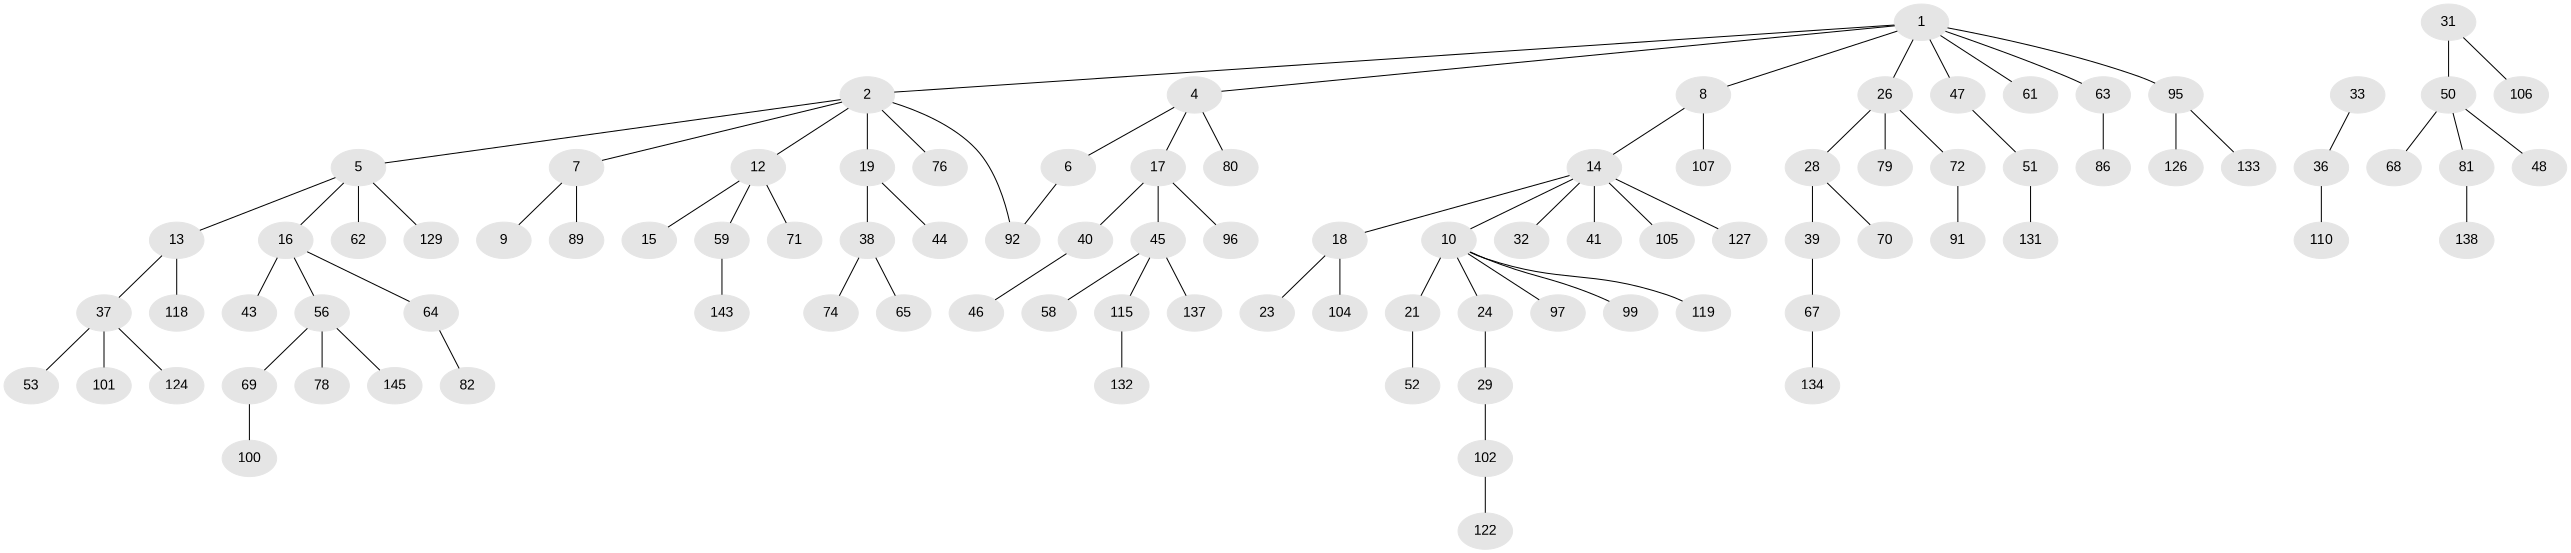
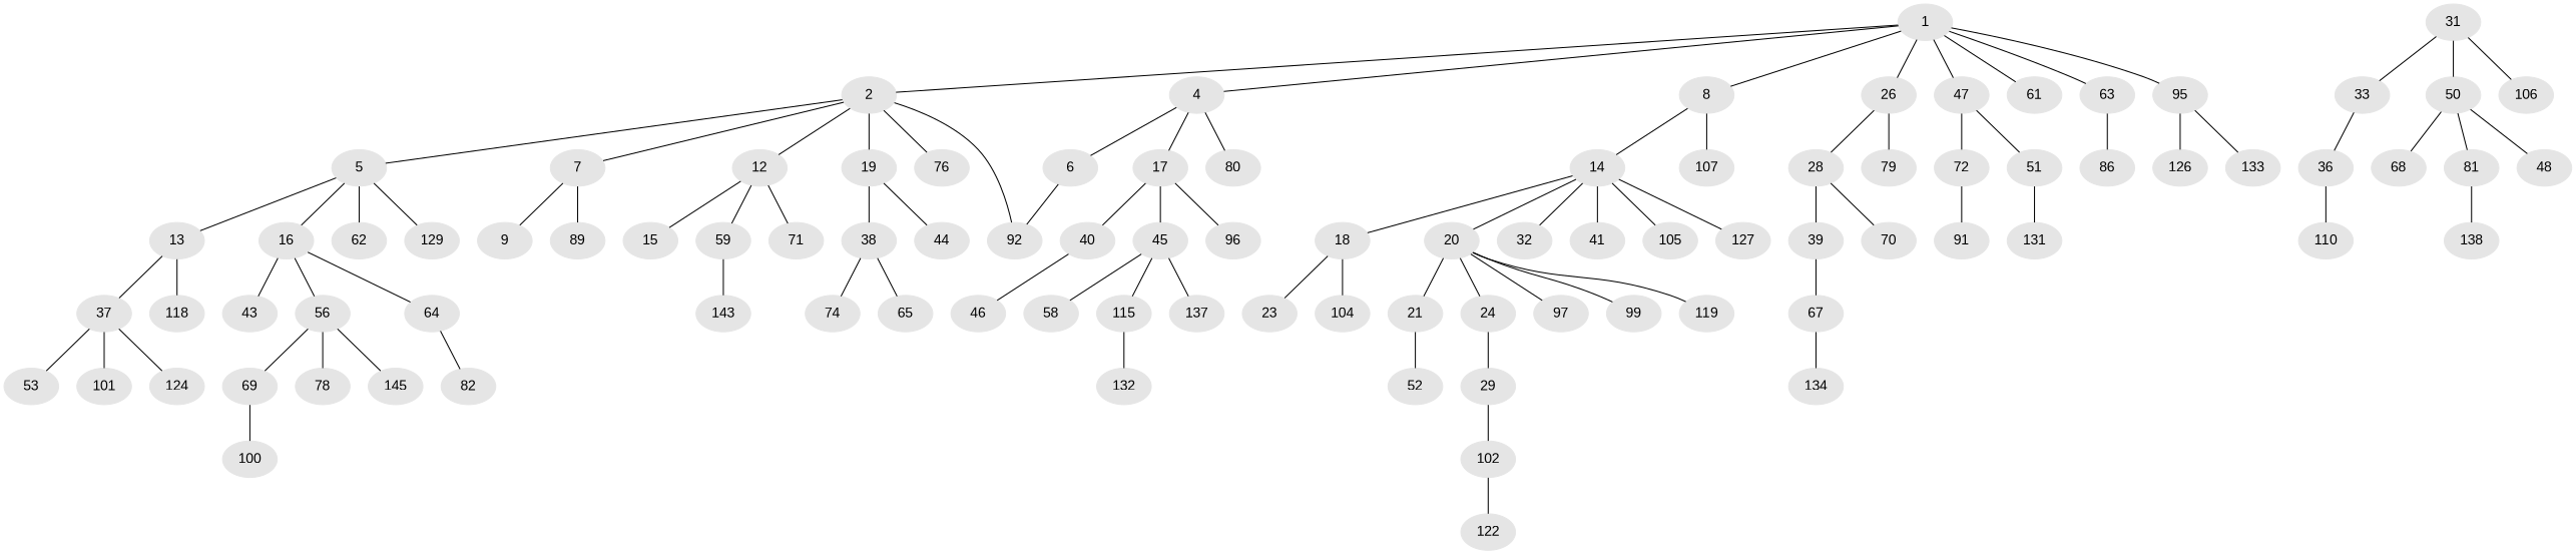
  graph {
    fontname="Liberation Sans"
    node [color=gray90 fontname="Liberation Sans" style=filled]
    edge [fontname="Liberation Sans"]
    1 [super="+3"]
    2 [super="+11"]
    4 [super="+54"]
    8 [super="+22"]
    26
    47 [super="+57"]
    61
    63 [super="+73"]
    95 [super="+108"]
    5 [super="+25"]
    7 [super="+42"]
    12
    19 [super="+93"]
    76
    92
    6 [super="+113"]
    17 [super="+35"]
    80 [super="+130"]
    14 [super="+103"]
    107
    28 [super="+34"]
    79
    51 [super="+75"]
    72 [super="+120"]
    86
    126
    133
    13
    16 [super="+30"]
    62 [super="+141"]
    129
    9 [super="+10"]
    89
    15 [super="+94"]
    59 [super="+90"]
    71
    38
    44
    40 [super="+87"]
    45 [super="+55"]
    96
    37 [super="+48"]
    118
    43 [super="+137"]
    56 [super="+116"]
    64 [super="+66"]
    31 [super="+60"]
    33
    50
    106 [super="+125"]
    18 [super="+135"]
-   20 [super="+85" label=10]
+   20 [super="+85"]
    32 [super="+140"]
    41
    105
    127
    143
    53
    101
    124 [super="+128"]
    23
    104
    21 [super="+144"]
    24 [super="+121"]
    97
    99
    119
    69
    78
    145
    82
    46 [super="+77"]
    58
    115
    n75 [label=137]
    74
    65 [super="+84"]
    52 [super="+88"]
    29
    102 [super="+117"]
    39
    70
    67 [super="+111"]
    122
    36 [super="+49"]
    68 [super="+142"]
    81 [super="+83"]
    n88 [label=48]
    110
    134
    132
    131 [super="+136"]
    91 [super="+123"]
    138
    100 [super="+109"]
    1 -- 2
    1 -- 4
    1 -- 8
    1 -- 26
    1 -- 47
    1 -- 61
    1 -- 63
    1 -- 95
    2 -- 5
    2 -- 7
    2 -- 12
    2 -- 19
    2 -- 76
    2 -- 92
    4 -- 6
    4 -- 17
    4 -- 80
    8 -- 14
    8 -- 107
    26 -- 28
    26 -- 79
    47 -- 51
-   26 -- 72
+   47 -- 72
    63 -- 86
    95 -- 126
    95 -- 133
    5 -- 13
    5 -- 16
    5 -- 62
    5 -- 129
    7 -- 9
    7 -- 89
    12 -- 15
    12 -- 59
    12 -- 71
    19 -- 38
    19 -- 44
    6 -- 92
    17 -- 40
    17 -- 45
    17 -- 96
    14 -- 18
    14 -- 20
    14 -- 32
    14 -- 41
    14 -- 105
    14 -- 127
    28 -- 39
    28 -- 70
    51 -- 131
    72 -- 91
    13 -- 37
    13 -- 118
    16 -- 43
    16 -- 56
    16 -- 64
    59 -- 143
    38 -- 74
    38 -- 65
    40 -- 46
    45 -- 58
    45 -- 115
    45 -- n75
    37 -- 53
    37 -- 101
    37 -- 124
    56 -- 69
    56 -- 78
    56 -- 145
    64 -- 82
+   31 -- 33
    31 -- 50
    31 -- 106
    33 -- 36
    50 -- 68
    50 -- 81
    50 -- n88
    18 -- 23
    18 -- 104
    20 -- 21
    20 -- 24
    20 -- 97
    20 -- 99
    20 -- 119
    21 -- 52
    24 -- 29
    69 -- 100
    115 -- 132
    29 -- 102
    102 -- 122
    39 -- 67
    67 -- 134
    36 -- 110
    81 -- 138
  }
